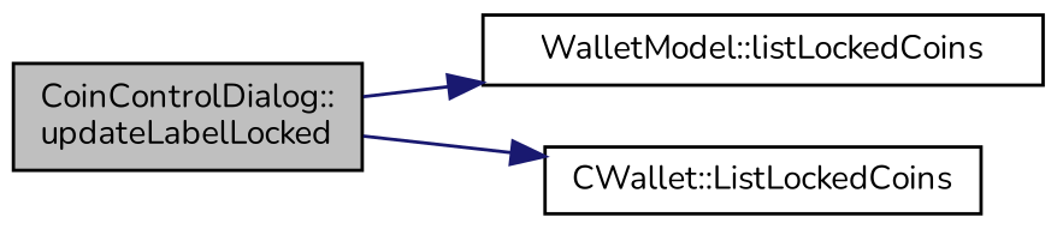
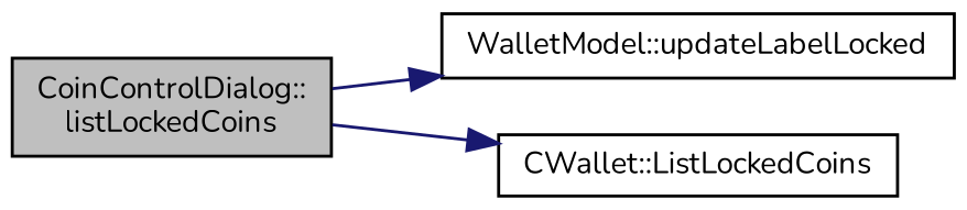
  digraph {
    fontname=Nunito
    rankdir=LR
    node [color=black fillcolor=white fontname=Nunito fontsize=10 shape=record style=filled]
    edge [color=midnightblue fontname=Nunito fontsize=10 labelfontname=Helvetica labelfontsize=10 style=solid]
-   n1 [fillcolor=grey75 fontcolor=black height=0.2 label="CoinControlDialog::\lupdateLabelLocked" width=0.4]
-   n2 [height=0.2 label="WalletModel::listLockedCoins" width=0.4]
+   n1 [fillcolor=grey75 fontcolor=black height=0.2 label="CoinControlDialog::\llistLockedCoins" width=0.4]
+   n2 [height=0.2 label="WalletModel::updateLabelLocked" width=0.4]
    n3 [height=0.2 label="CWallet::ListLockedCoins" width=0.4]
    n1 -> n2
    n1 -> n3
  }
